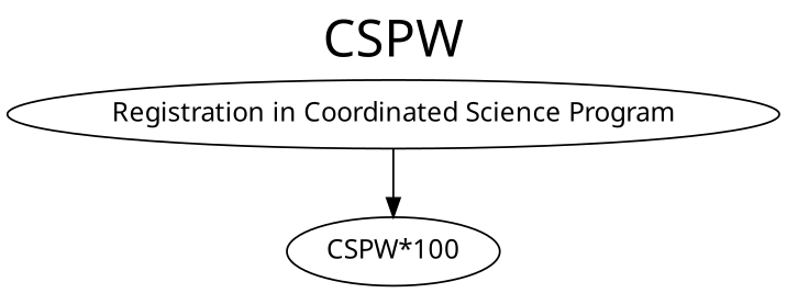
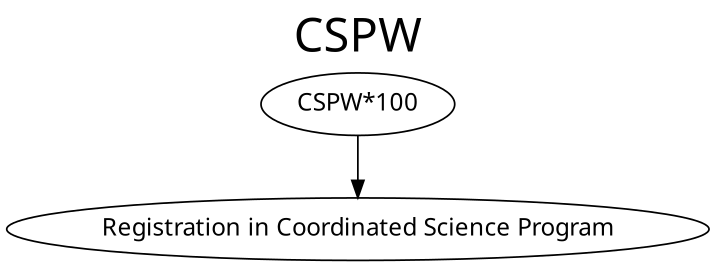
  digraph {
    fontsize=27
    label=CSPW
    labelloc=t
    fontname="Noto Sans"
    node [fontname="Noto Sans"]
    "Registration in Coordinated Science Program"
    "CSPW*100"
-   "Registration in Coordinated Science Program" -> "CSPW*100" [style=solid fontname="Noto Sans"]
+   "CSPW*100" -> "Registration in Coordinated Science Program" [style=solid fontname="Noto Sans"]
  }
